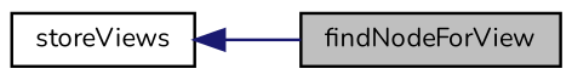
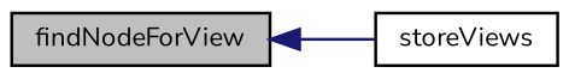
  digraph {
    rankdir=LR
    fontname=Nunito
    node [color=black fontname=Nunito fontsize=9 shape=record]
    n1 [fillcolor=grey75 fontcolor=black height=0.2 label=findNodeForView style=filled width=0.4]
    n2 [height=0.2 label=storeViews width=0.4]
-   n2 -> n1 [color=midnightblue dir=back fontname=Nunito fontsize=9 labelfontname=Arial labelfontsize=9 style=solid]
+   n1 -> n2 [color=midnightblue dir=back fontname=Nunito fontsize=9 labelfontname=Arial labelfontsize=9 style=solid]
  }
